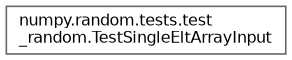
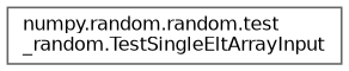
  digraph {
    rankdir=LR
-   n1 [color=grey40 fillcolor=white fontname=Helvetica fontsize=10 height=0.2 label="numpy.random.tests.test\l_random.TestSingleEltArrayInput" shape=box style=filled width=0.4]
+   n1 [color=grey40 fillcolor=white fontname=Helvetica fontsize=10 height=0.2 label="numpy.random.random.test\l_random.TestSingleEltArrayInput" shape=box style=filled width=0.4]
  }
